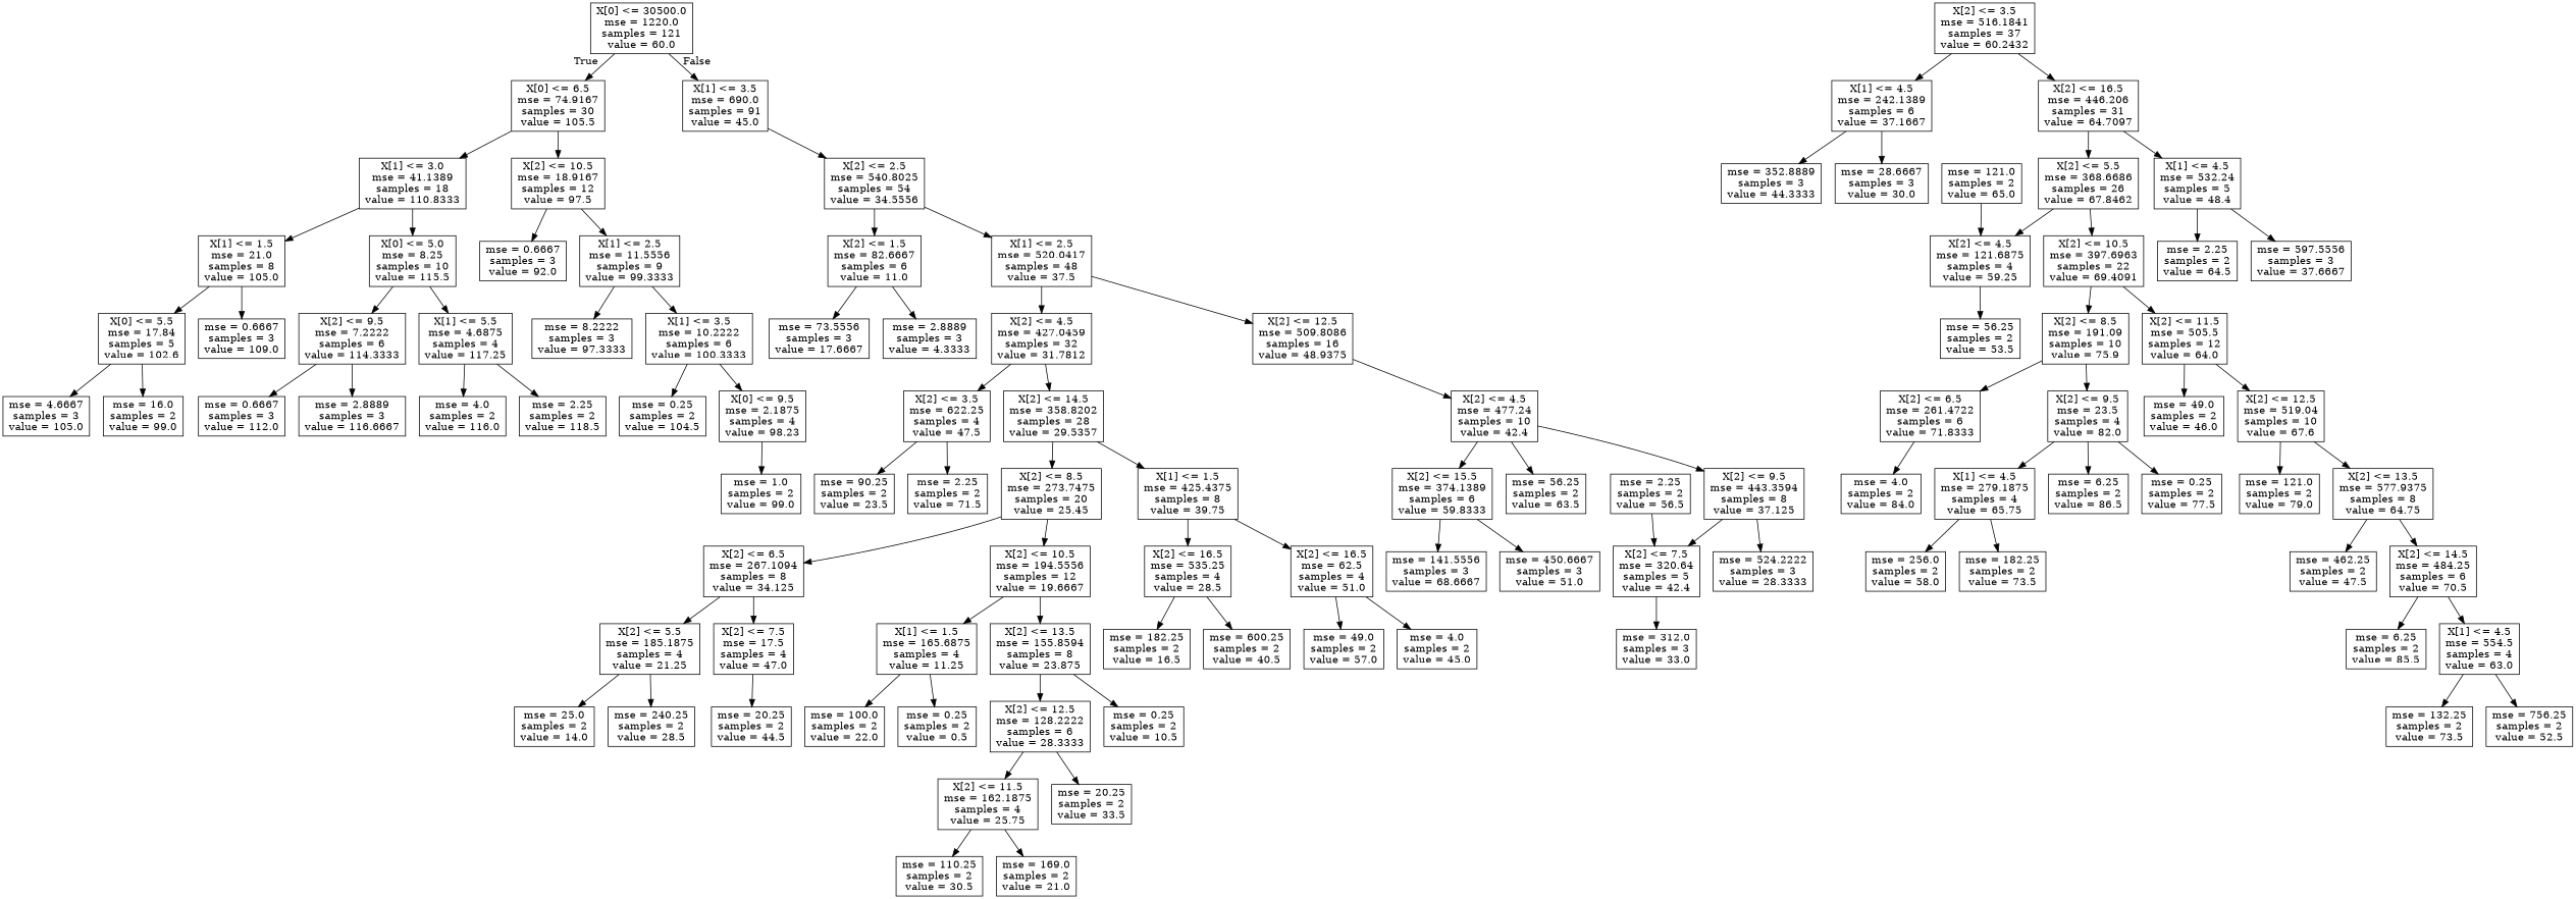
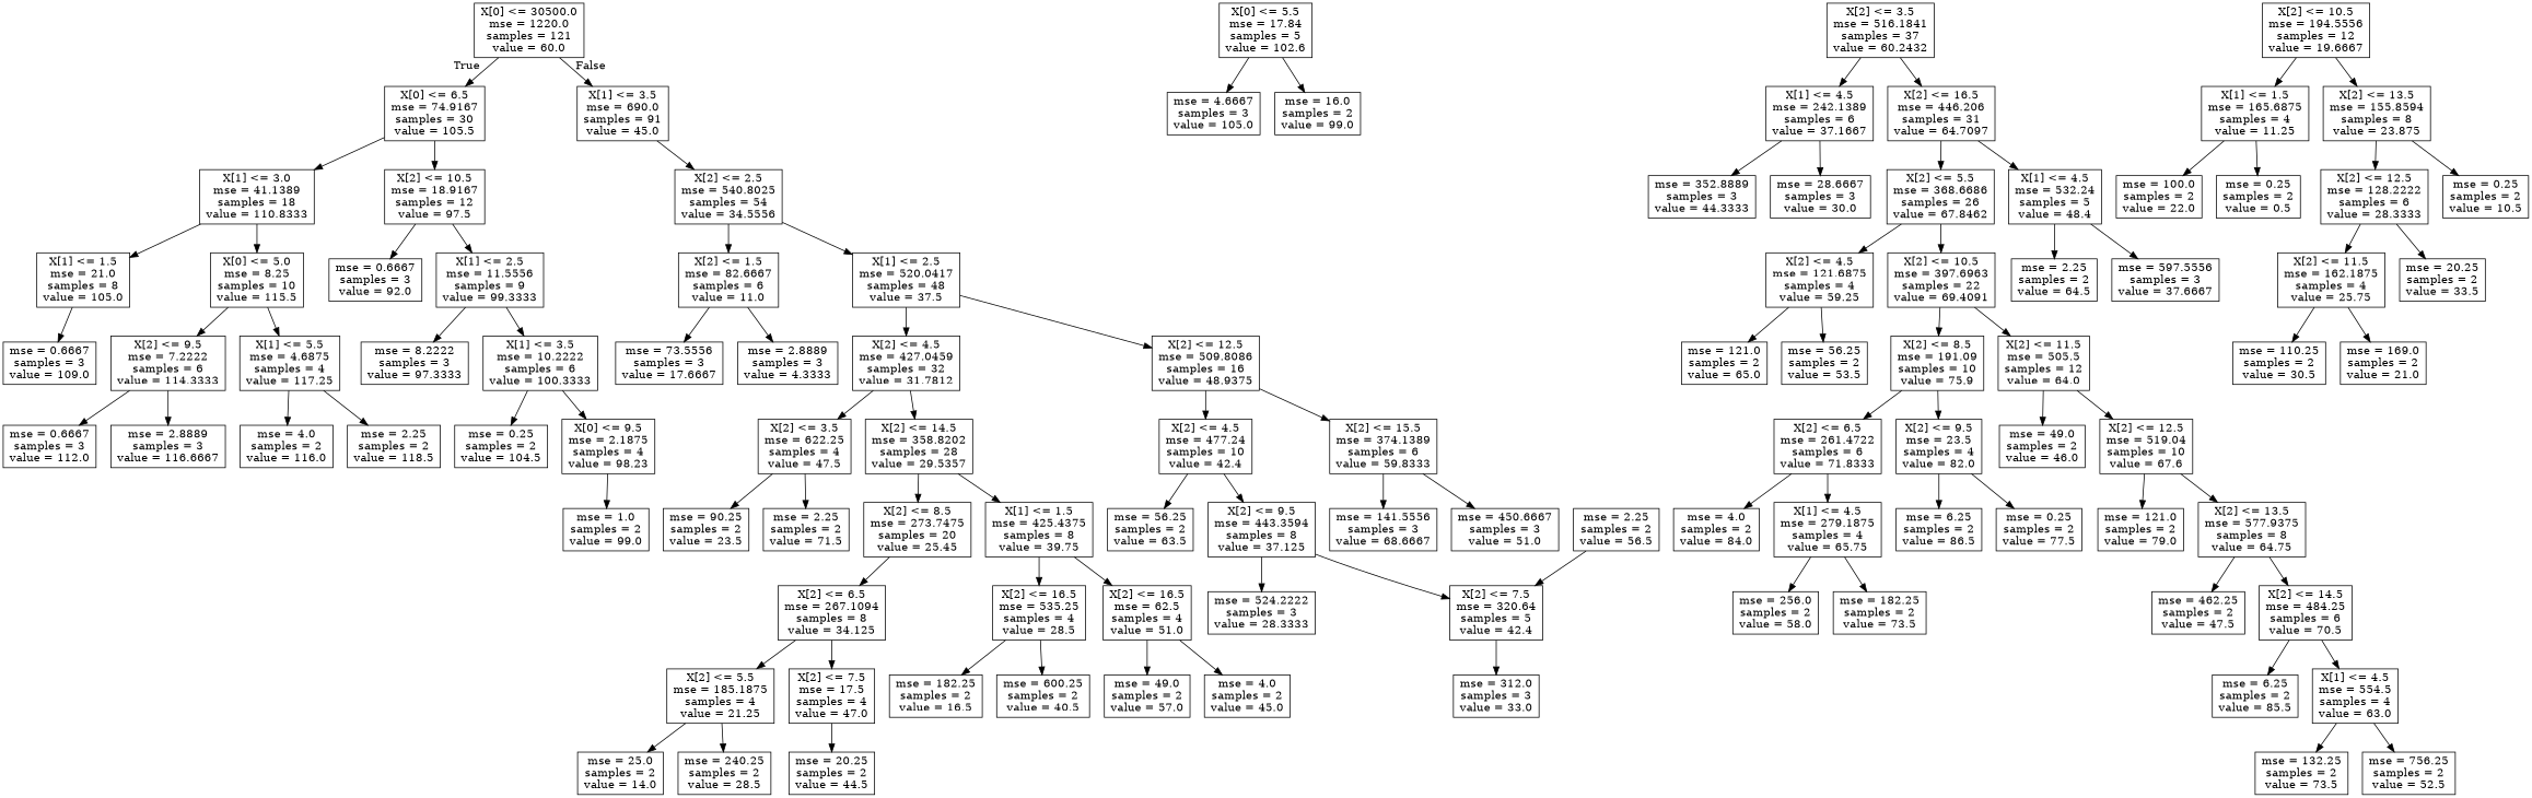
  digraph {
    node [shape=box]
    n1 [label="X[0] <= 30500.0\nmse = 1220.0\nsamples = 121\nvalue = 60.0"]
    n2 [label="X[0] <= 6.5\nmse = 74.9167\nsamples = 30\nvalue = 105.5"]
    n3 [label="X[1] <= 3.5\nmse = 690.0\nsamples = 91\nvalue = 45.0"]
    n4 [label="X[1] <= 3.0\nmse = 41.1389\nsamples = 18\nvalue = 110.8333"]
    n5 [label="X[2] <= 10.5\nmse = 18.9167\nsamples = 12\nvalue = 97.5"]
    n6 [label="X[2] <= 2.5\nmse = 540.8025\nsamples = 54\nvalue = 34.5556"]
    n7 [label="X[1] <= 1.5\nmse = 21.0\nsamples = 8\nvalue = 105.0"]
    n8 [label="X[0] <= 5.0\nmse = 8.25\nsamples = 10\nvalue = 115.5"]
    n9 [label="mse = 0.6667\nsamples = 3\nvalue = 92.0"]
    n10 [label="X[1] <= 2.5\nmse = 11.5556\nsamples = 9\nvalue = 99.3333"]
    n11 [label="X[0] <= 5.5\nmse = 17.84\nsamples = 5\nvalue = 102.6"]
    n12 [label="mse = 0.6667\nsamples = 3\nvalue = 109.0"]
    n13 [label="X[2] <= 9.5\nmse = 7.2222\nsamples = 6\nvalue = 114.3333"]
    n14 [label="X[1] <= 5.5\nmse = 4.6875\nsamples = 4\nvalue = 117.25"]
    n15 [label="mse = 4.6667\nsamples = 3\nvalue = 105.0"]
    n16 [label="mse = 16.0\nsamples = 2\nvalue = 99.0"]
    n17 [label="mse = 0.6667\nsamples = 3\nvalue = 112.0"]
    n18 [label="mse = 2.8889\nsamples = 3\nvalue = 116.6667"]
    n19 [label="mse = 4.0\nsamples = 2\nvalue = 116.0"]
    n20 [label="mse = 2.25\nsamples = 2\nvalue = 118.5"]
    n21 [label="mse = 8.2222\nsamples = 3\nvalue = 97.3333"]
    n22 [label="X[1] <= 3.5\nmse = 10.2222\nsamples = 6\nvalue = 100.3333"]
    n23 [label="mse = 0.25\nsamples = 2\nvalue = 104.5"]
    n24 [label="X[0] <= 9.5\nmse = 2.1875\nsamples = 4\nvalue = 98.23"]
    n25 [label="mse = 1.0\nsamples = 2\nvalue = 99.0"]
    n26 [label="X[2] <= 1.5\nmse = 82.6667\nsamples = 6\nvalue = 11.0"]
    n27 [label="X[1] <= 2.5\nmse = 520.0417\nsamples = 48\nvalue = 37.5"]
    n28 [label="X[2] <= 3.5\nmse = 516.1841\nsamples = 37\nvalue = 60.2432"]
    n29 [label="X[1] <= 4.5\nmse = 242.1389\nsamples = 6\nvalue = 37.1667"]
    n30 [label="X[2] <= 16.5\nmse = 446.206\nsamples = 31\nvalue = 64.7097"]
    n31 [label="mse = 73.5556\nsamples = 3\nvalue = 17.6667"]
    n32 [label="mse = 2.8889\nsamples = 3\nvalue = 4.3333"]
    n33 [label="X[2] <= 4.5\nmse = 427.0459\nsamples = 32\nvalue = 31.7812"]
    n34 [label="X[2] <= 12.5\nmse = 509.8086\nsamples = 16\nvalue = 48.9375"]
    n35 [label="X[2] <= 3.5\nmse = 622.25\nsamples = 4\nvalue = 47.5"]
    n36 [label="X[2] <= 14.5\nmse = 358.8202\nsamples = 28\nvalue = 29.5357"]
    n37 [label="X[2] <= 4.5\nmse = 477.24\nsamples = 10\nvalue = 42.4"]
    n38 [label="X[2] <= 15.5\nmse = 374.1389\nsamples = 6\nvalue = 59.8333"]
    n39 [label="mse = 90.25\nsamples = 2\nvalue = 23.5"]
    n40 [label="mse = 2.25\nsamples = 2\nvalue = 71.5"]
    n41 [label="X[2] <= 8.5\nmse = 273.7475\nsamples = 20\nvalue = 25.45"]
    n42 [label="X[1] <= 1.5\nmse = 425.4375\nsamples = 8\nvalue = 39.75"]
    n43 [label="X[2] <= 6.5\nmse = 267.1094\nsamples = 8\nvalue = 34.125"]
    n44 [label="X[2] <= 10.5\nmse = 194.5556\nsamples = 12\nvalue = 19.6667"]
    n45 [label="X[2] <= 16.5\nmse = 535.25\nsamples = 4\nvalue = 28.5"]
    n46 [label="X[2] <= 16.5\nmse = 62.5\nsamples = 4\nvalue = 51.0"]
    n47 [label="X[2] <= 5.5\nmse = 185.1875\nsamples = 4\nvalue = 21.25"]
    n48 [label="X[2] <= 7.5\nmse = 17.5\nsamples = 4\nvalue = 47.0"]
    n49 [label="X[1] <= 1.5\nmse = 165.6875\nsamples = 4\nvalue = 11.25"]
    n50 [label="X[2] <= 13.5\nmse = 155.8594\nsamples = 8\nvalue = 23.875"]
    n51 [label="mse = 25.0\nsamples = 2\nvalue = 14.0"]
    n52 [label="mse = 240.25\nsamples = 2\nvalue = 28.5"]
    n53 [label="mse = 20.25\nsamples = 2\nvalue = 44.5"]
    n54 [label="mse = 100.0\nsamples = 2\nvalue = 22.0"]
    n55 [label="mse = 0.25\nsamples = 2\nvalue = 0.5"]
    n56 [label="X[2] <= 12.5\nmse = 128.2222\nsamples = 6\nvalue = 28.3333"]
    n57 [label="mse = 0.25\nsamples = 2\nvalue = 10.5"]
    n58 [label="X[2] <= 11.5\nmse = 162.1875\nsamples = 4\nvalue = 25.75"]
    n59 [label="mse = 20.25\nsamples = 2\nvalue = 33.5"]
    n60 [label="mse = 110.25\nsamples = 2\nvalue = 30.5"]
    n61 [label="mse = 169.0\nsamples = 2\nvalue = 21.0"]
    n62 [label="mse = 182.25\nsamples = 2\nvalue = 16.5"]
    n63 [label="mse = 600.25\nsamples = 2\nvalue = 40.5"]
    n64 [label="mse = 49.0\nsamples = 2\nvalue = 57.0"]
    n65 [label="mse = 4.0\nsamples = 2\nvalue = 45.0"]
    n66 [label="mse = 56.25\nsamples = 2\nvalue = 63.5"]
    n67 [label="X[2] <= 9.5\nmse = 443.3594\nsamples = 8\nvalue = 37.125"]
    n68 [label="mse = 141.5556\nsamples = 3\nvalue = 68.6667"]
    n69 [label="mse = 450.6667\nsamples = 3\nvalue = 51.0"]
    n70 [label="X[2] <= 7.5\nmse = 320.64\nsamples = 5\nvalue = 42.4"]
    n71 [label="mse = 524.2222\nsamples = 3\nvalue = 28.3333"]
    n72 [label="mse = 312.0\nsamples = 3\nvalue = 33.0"]
    n73 [label="mse = 2.25\nsamples = 2\nvalue = 56.5"]
    n74 [label="mse = 352.8889\nsamples = 3\nvalue = 44.3333"]
    n75 [label="mse = 28.6667\nsamples = 3\nvalue = 30.0"]
    n76 [label="X[2] <= 5.5\nmse = 368.6686\nsamples = 26\nvalue = 67.8462"]
    n77 [label="X[1] <= 4.5\nmse = 532.24\nsamples = 5\nvalue = 48.4"]
    n78 [label="X[2] <= 4.5\nmse = 121.6875\nsamples = 4\nvalue = 59.25"]
    n79 [label="X[2] <= 10.5\nmse = 397.6963\nsamples = 22\nvalue = 69.4091"]
    n80 [label="mse = 2.25\nsamples = 2\nvalue = 64.5"]
    n81 [label="mse = 597.5556\nsamples = 3\nvalue = 37.6667"]
    n82 [label="mse = 121.0\nsamples = 2\nvalue = 65.0"]
    n83 [label="mse = 56.25\nsamples = 2\nvalue = 53.5"]
    n84 [label="X[2] <= 8.5\nmse = 191.09\nsamples = 10\nvalue = 75.9"]
    n85 [label="X[2] <= 11.5\nmse = 505.5\nsamples = 12\nvalue = 64.0"]
    n86 [label="X[2] <= 6.5\nmse = 261.4722\nsamples = 6\nvalue = 71.8333"]
    n87 [label="X[2] <= 9.5\nmse = 23.5\nsamples = 4\nvalue = 82.0"]
    n88 [label="mse = 49.0\nsamples = 2\nvalue = 46.0"]
    n89 [label="X[2] <= 12.5\nmse = 519.04\nsamples = 10\nvalue = 67.6"]
    n90 [label="mse = 4.0\nsamples = 2\nvalue = 84.0"]
    n91 [label="X[1] <= 4.5\nmse = 279.1875\nsamples = 4\nvalue = 65.75"]
    n92 [label="mse = 6.25\nsamples = 2\nvalue = 86.5"]
    n93 [label="mse = 0.25\nsamples = 2\nvalue = 77.5"]
    n94 [label="mse = 256.0\nsamples = 2\nvalue = 58.0"]
    n95 [label="mse = 182.25\nsamples = 2\nvalue = 73.5"]
    n96 [label="mse = 121.0\nsamples = 2\nvalue = 79.0"]
    n97 [label="X[2] <= 13.5\nmse = 577.9375\nsamples = 8\nvalue = 64.75"]
    n98 [label="mse = 462.25\nsamples = 2\nvalue = 47.5"]
    n99 [label="X[2] <= 14.5\nmse = 484.25\nsamples = 6\nvalue = 70.5"]
    n100 [label="mse = 6.25\nsamples = 2\nvalue = 85.5"]
    n101 [label="X[1] <= 4.5\nmse = 554.5\nsamples = 4\nvalue = 63.0"]
    n102 [label="mse = 132.25\nsamples = 2\nvalue = 73.5"]
    n103 [label="mse = 756.25\nsamples = 2\nvalue = 52.5"]
    n1 -> n2 [headlabel=True labelangle=45 labeldistance=2.5]
    n1 -> n3 [headlabel=False labelangle=-45 labeldistance=2.5]
    n2 -> n4
    n2 -> n5
    n3 -> n6
    n4 -> n7
    n4 -> n8
    n5 -> n9
    n5 -> n10
    n6 -> n26
    n6 -> n27
-   n7 -> n11
    n7 -> n12
    n8 -> n13
    n8 -> n14
    n10 -> n21
    n10 -> n22
    n11 -> n15
    n11 -> n16
    n13 -> n17
    n13 -> n18
    n14 -> n19
    n14 -> n20
    n22 -> n23
    n22 -> n24
    n24 -> n25
    n26 -> n31
    n26 -> n32
    n27 -> n33
    n27 -> n34
    n28 -> n29
    n28 -> n30
    n29 -> n74
    n29 -> n75
    n30 -> n76
    n30 -> n77
    n33 -> n35
    n33 -> n36
    n34 -> n37
-   n37 -> n38
+   n34 -> n38
    n35 -> n39
    n35 -> n40
    n36 -> n41
    n36 -> n42
    n37 -> n66
    n37 -> n67
    n38 -> n68
    n38 -> n69
    n41 -> n43
-   n41 -> n44
    n42 -> n45
    n42 -> n46
    n43 -> n47
    n43 -> n48
    n44 -> n49
    n44 -> n50
    n45 -> n62
    n45 -> n63
    n46 -> n64
    n46 -> n65
    n47 -> n51
    n47 -> n52
    n48 -> n53
    n49 -> n54
    n49 -> n55
    n50 -> n56
    n50 -> n57
    n56 -> n58
    n56 -> n59
    n58 -> n60
    n58 -> n61
    n67 -> n70
    n67 -> n71
    n70 -> n72
    n73 -> n70
    n76 -> n78
    n76 -> n79
    n77 -> n80
    n77 -> n81
-   n82 -> n78
+   n78 -> n82
    n78 -> n83
    n79 -> n84
    n79 -> n85
    n84 -> n86
    n84 -> n87
    n85 -> n88
    n85 -> n89
    n86 -> n90
-   n87 -> n91
+   n86 -> n91
    n87 -> n92
    n87 -> n93
    n89 -> n96
    n89 -> n97
    n91 -> n94
    n91 -> n95
    n97 -> n98
    n97 -> n99
    n99 -> n100
    n99 -> n101
    n101 -> n102
    n101 -> n103
  }
